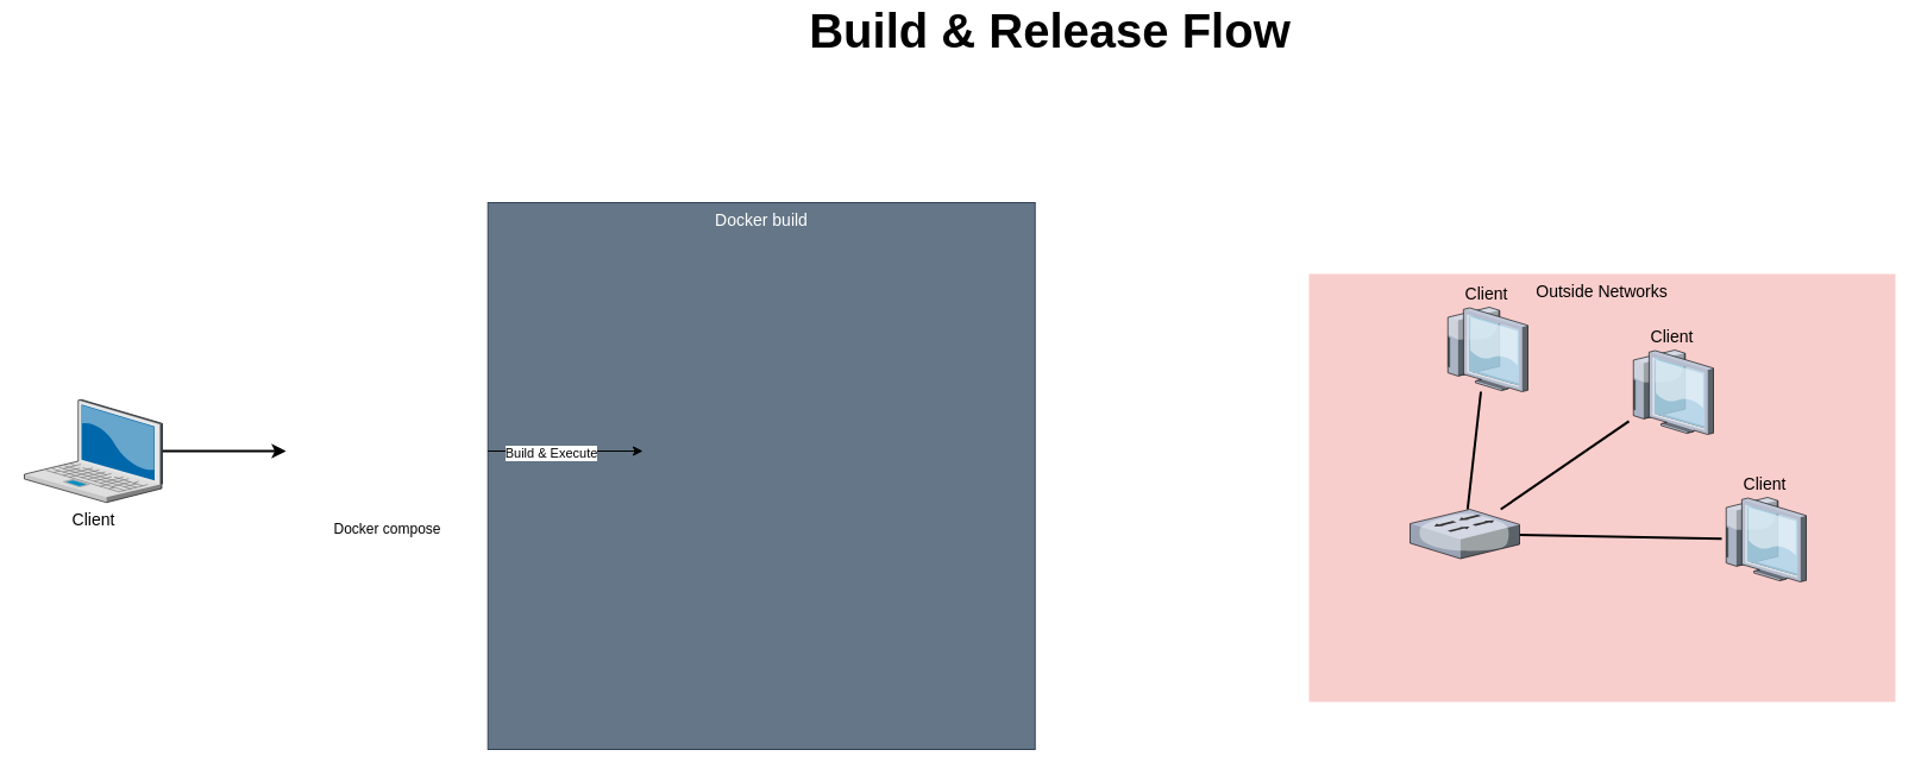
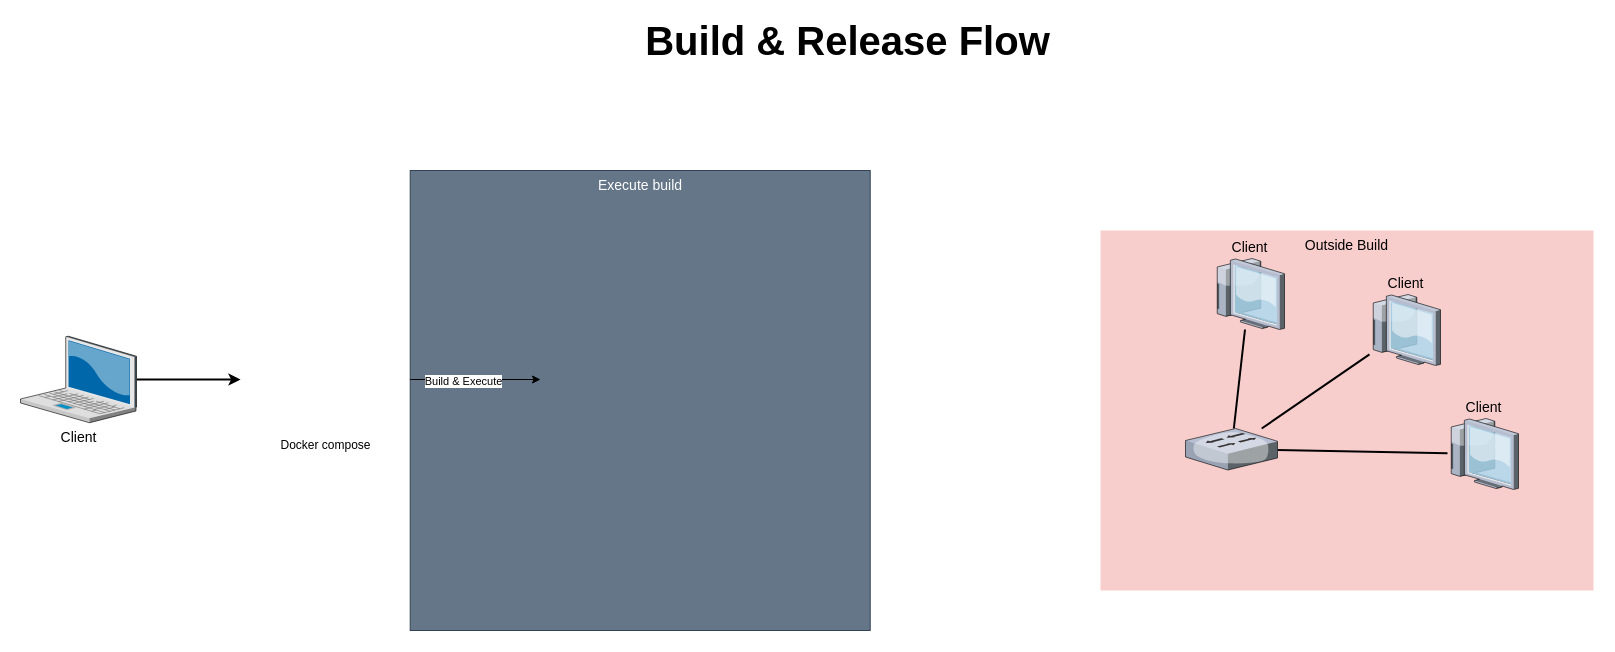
  <mxCell id="0" style=";html=1;" />
  <mxCell id="1" style=";html=1;" parent="0" />
- <mxCell id="2" value="Outside Networks" style="whiteSpace=wrap;html=1;fillColor=#f8cecc;fontSize=14;strokeColor=none;verticalAlign=top;" parent="1" vertex="1"><mxGeometry x="1100" y="230" width="493" height="360" as="geometry" /></mxCell>
- <mxCell id="3" value="Docker build" style="whiteSpace=wrap;html=1;fillColor=#647687;fontSize=14;strokeColor=#314354;verticalAlign=top;fontColor=#ffffff;" parent="1" vertex="1"><mxGeometry x="409.71" y="170" width="460" height="460" as="geometry" /></mxCell>
+ <mxCell id="2" value="Outside Build" style="whiteSpace=wrap;html=1;fillColor=#f8cecc;fontSize=14;strokeColor=none;verticalAlign=top;" parent="1" vertex="1"><mxGeometry x="1100" y="230" width="493" height="360" as="geometry" /></mxCell>
+ <mxCell id="3" value="Execute build" style="whiteSpace=wrap;html=1;fillColor=#647687;fontSize=14;strokeColor=#314354;verticalAlign=top;fontColor=#ffffff;" parent="1" vertex="1"><mxGeometry x="409.71" y="170" width="460" height="460" as="geometry" /></mxCell>
  <mxCell id="4" style="edgeStyle=none;rounded=0;html=1;jettySize=auto;orthogonalLoop=1;fontSize=14;endArrow=classic;endFill=1;strokeWidth=2;entryX=0;entryY=0.5;entryDx=0;entryDy=0;startArrow=none;startFill=0;" parent="1" source="5" target="16" edge="1"><mxGeometry relative="1" as="geometry" /></mxCell>
  <mxCell id="5" value="Client" style="verticalLabelPosition=bottom;aspect=fixed;html=1;verticalAlign=top;strokeColor=none;shape=mxgraph.citrix.laptop_2;fillColor=#66B2FF;gradientColor=#0066CC;fontSize=14;" parent="1" vertex="1"><mxGeometry x="20" y="335.75" width="116" height="86.5" as="geometry" /></mxCell>
  <mxCell id="6" style="edgeStyle=none;rounded=0;html=1;startSize=10;endSize=10;jettySize=auto;orthogonalLoop=1;fontSize=14;endArrow=none;endFill=0;strokeWidth=2;" parent="1" source="9" target="12" edge="1"><mxGeometry relative="1" as="geometry" /></mxCell>
  <mxCell id="7" style="edgeStyle=none;rounded=0;html=1;startSize=10;endSize=10;jettySize=auto;orthogonalLoop=1;fontSize=14;endArrow=none;endFill=0;strokeWidth=2;" parent="1" source="9" target="11" edge="1"><mxGeometry relative="1" as="geometry" /></mxCell>
  <mxCell id="8" style="edgeStyle=none;rounded=0;html=1;startSize=10;endSize=10;jettySize=auto;orthogonalLoop=1;fontSize=14;endArrow=none;endFill=0;strokeWidth=2;" parent="1" source="9" target="10" edge="1"><mxGeometry relative="1" as="geometry" /></mxCell>
  <mxCell id="9" value="" style="verticalLabelPosition=bottom;aspect=fixed;html=1;verticalAlign=top;strokeColor=none;shape=mxgraph.citrix.switch;fillColor=#66B2FF;gradientColor=#0066CC;fontSize=14;" parent="1" vertex="1"><mxGeometry x="1185" y="428" width="92" height="41.5" as="geometry" /></mxCell>
  <mxCell id="10" value="Client" style="verticalLabelPosition=top;aspect=fixed;html=1;verticalAlign=bottom;strokeColor=none;shape=mxgraph.citrix.thin_client;fillColor=#66B2FF;gradientColor=#0066CC;fontSize=14;labelPosition=center;align=center;" parent="1" vertex="1"><mxGeometry x="1447" y="418" width="71" height="71" as="geometry" /></mxCell>
  <mxCell id="11" value="Client" style="verticalLabelPosition=top;aspect=fixed;html=1;verticalAlign=bottom;strokeColor=none;shape=mxgraph.citrix.thin_client;fillColor=#66B2FF;gradientColor=#0066CC;fontSize=14;labelPosition=center;align=center;" parent="1" vertex="1"><mxGeometry x="1369" y="294" width="71" height="71" as="geometry" /></mxCell>
  <mxCell id="12" value="Client" style="verticalLabelPosition=top;aspect=fixed;html=1;verticalAlign=bottom;strokeColor=none;shape=mxgraph.citrix.thin_client;fillColor=#66B2FF;gradientColor=#0066CC;fontSize=14;labelPosition=center;align=center;" parent="1" vertex="1"><mxGeometry x="1213" y="258" width="71" height="71" as="geometry" /></mxCell>
- <mxCell id="13" value="&lt;font style=&quot;font-size: 40px;&quot;&gt;Build &amp;amp; Release Flow&lt;/font&gt;" style="text;strokeColor=none;fillColor=none;html=1;fontSize=24;fontStyle=1;verticalAlign=middle;align=center;" parent="1" vertex="1"><mxGeometry x="451" y="5" width="861" height="40" as="geometry" /></mxCell>
+ <mxCell id="13" value="&lt;font style=&quot;font-size: 40px;&quot;&gt;Build &amp;amp; Release Flow&lt;/font&gt;" style="text;strokeColor=none;fillColor=none;html=1;fontSize=24;fontStyle=1;verticalAlign=middle;align=center;" parent="1" vertex="1"><mxGeometry x="416" y="20" width="861" height="40" as="geometry" /></mxCell>
  <mxCell id="14" style="edgeStyle=orthogonalEdgeStyle;rounded=0;orthogonalLoop=1;jettySize=auto;html=1;" parent="1" source="16" target="18" edge="1"><mxGeometry relative="1" as="geometry" /></mxCell>
  <mxCell id="15" value="Build &amp;amp; Execute" style="edgeLabel;html=1;align=center;verticalAlign=middle;resizable=0;points=[];" parent="14" vertex="1" connectable="0"><mxGeometry x="-0.191" y="-1" relative="1" as="geometry"><mxPoint as="offset" /></mxGeometry></mxCell>
  <mxCell id="16" value="" style="shape=image;verticalLabelPosition=bottom;labelBackgroundColor=default;verticalAlign=top;aspect=fixed;imageAspect=0;image=https://miro.medium.com/v2/resize:fit:594/1*MLFxdoY6ImiTghX9l0lDTA.png;" parent="1" vertex="1"><mxGeometry x="240" y="319" width="169.71" height="120" as="geometry" /></mxCell>
  <mxCell id="17" value="Docker compose" style="text;html=1;align=center;verticalAlign=middle;resizable=0;points=[];autosize=1;strokeColor=none;fillColor=none;" parent="1" vertex="1"><mxGeometry x="269.86" y="429.5" width="110" height="30" as="geometry" /></mxCell>
  <mxCell id="18" value="" style="shape=image;verticalLabelPosition=bottom;labelBackgroundColor=default;verticalAlign=top;aspect=fixed;imageAspect=0;image=https://miro.medium.com/v2/resize:fit:800/0*ZoXaXztJdbGgb4fk.png;" parent="1" vertex="1"><mxGeometry x="540" y="302" width="154" height="154" as="geometry" /></mxCell>
